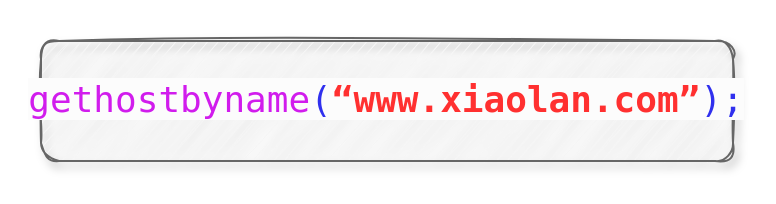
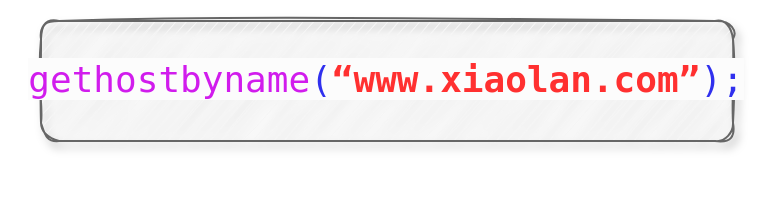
  <mxCell id="0" />
  <mxCell id="1" parent="0" />
- <mxCell id="2" value="&lt;font style=&quot;font-size: 18px&quot;&gt;&lt;span class=&quot;sh_function&quot; style=&quot;color: rgb(209 , 28 , 237) ; font-family: monospace ; text-align: left ; background-color: rgb(252 , 252 , 252)&quot;&gt;gethostbyname&lt;/span&gt;&lt;span class=&quot;sh_symbol&quot; style=&quot;color: rgb(48 , 48 , 238) ; font-family: monospace ; text-align: left ; background-color: rgb(252 , 252 , 252)&quot;&gt;(&lt;/span&gt;&lt;span class=&quot;sh_symbol&quot; style=&quot;font-family: monospace ; text-align: left ; background-color: rgb(252 , 252 , 252)&quot;&gt;&lt;font color=&quot;#ff3030&quot;&gt;&lt;b&gt;“www.xiaolan.com”&lt;/b&gt;&lt;/font&gt;&lt;/span&gt;&lt;span class=&quot;sh_symbol&quot; style=&quot;color: rgb(48 , 48 , 238) ; font-family: monospace ; text-align: left ; background-color: rgb(252 , 252 , 252)&quot;&gt;);&lt;/span&gt;&lt;/font&gt;" style="rounded=1;whiteSpace=wrap;html=1;fillColor=#f5f5f5;strokeColor=#666666;fontColor=#333333;shadow=1;sketch=1;" vertex="1" parent="1"><mxGeometry x="20" y="20" width="346" height="60" as="geometry" /></mxCell>
+ <mxCell id="2" value="&lt;font style=&quot;font-size: 18px&quot;&gt;&lt;span class=&quot;sh_function&quot; style=&quot;color: rgb(209 , 28 , 237) ; font-family: monospace ; text-align: left ; background-color: rgb(252 , 252 , 252)&quot;&gt;gethostbyname&lt;/span&gt;&lt;span class=&quot;sh_symbol&quot; style=&quot;color: rgb(48 , 48 , 238) ; font-family: monospace ; text-align: left ; background-color: rgb(252 , 252 , 252)&quot;&gt;(&lt;/span&gt;&lt;span class=&quot;sh_symbol&quot; style=&quot;font-family: monospace ; text-align: left ; background-color: rgb(252 , 252 , 252)&quot;&gt;&lt;font color=&quot;#ff3030&quot;&gt;&lt;b&gt;“www.xiaolan.com”&lt;/b&gt;&lt;/font&gt;&lt;/span&gt;&lt;span class=&quot;sh_symbol&quot; style=&quot;color: rgb(48 , 48 , 238) ; font-family: monospace ; text-align: left ; background-color: rgb(252 , 252 , 252)&quot;&gt;);&lt;/span&gt;&lt;/font&gt;" style="rounded=1;whiteSpace=wrap;html=1;fillColor=#f5f5f5;strokeColor=#666666;fontColor=#333333;shadow=1;sketch=1;" vertex="1" parent="1"><mxGeometry x="20" y="10" width="346" height="60" as="geometry" /></mxCell>
